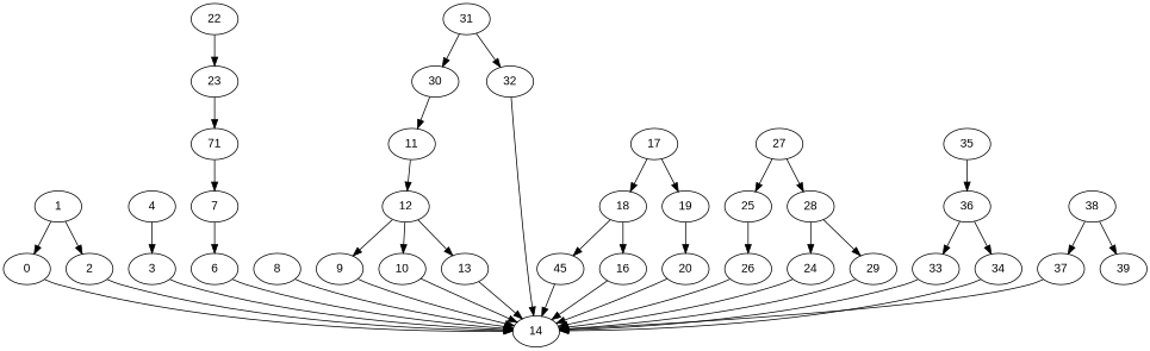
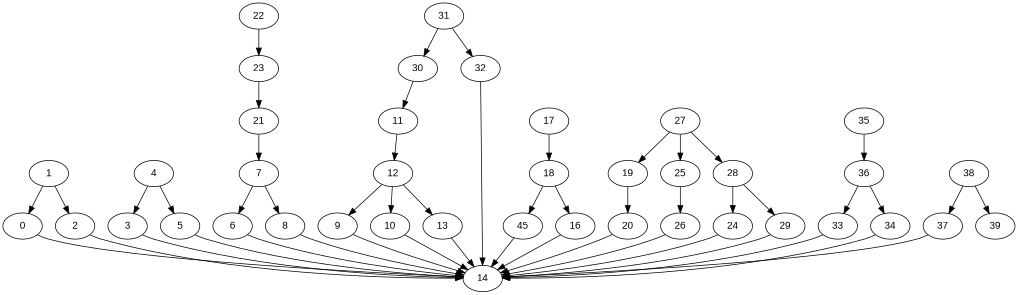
  strict digraph {
    fontname="Liberation Sans"
    node [exec=199 fontname="Liberation Sans"]
    edge [comm=20 fontname="Liberation Sans"]
    0 [exec=161]
    14
    1 [exec=157]
    2 [exec=67]
    3 [exec=197]
    4
+   5 [exec=151]
    6 [exec=145]
    7 [exec=74]
    8 [exec=190]
    9 [exec=177]
    10 [exec=186]
    11 [exec=159]
    12 [exec=130]
    13 [exec=169]
    n16 [exec=70 label=45]
    16 [exec=197]
    17 [exec=126]
    18 [exec=184]
    19 [exec=176]
    20 [exec=137]
-   21 [exec=171 label=71]
+   21 [exec=171]
    22 [exec=66]
    23 [exec=65]
    24 [exec=138]
    25 [exec=55]
    26 [exec=168]
    27 [exec=140]
    28 [exec=93]
    29 [exec=79]
    30 [exec=95]
    31 [exec=88]
    32 [exec=109]
    33 [exec=51]
    34 [exec=87]
    35 [exec=157]
    36 [exec=186]
    37 [exec=103]
    38 [exec=162]
    39 [exec=91]
    0 -> 14 [comm=12]
    1 -> 0
    1 -> 2 [comm=11]
    2 -> 14 [comm=16]
    3 -> 14 [comm=5]
    4 -> 3 [comm=13]
+   4 -> 5 [comm=5]
+   5 -> 14
    6 -> 14 [comm=13]
    7 -> 6 [comm=16]
+   7 -> 8 [comm=11]
    8 -> 14 [comm=19]
    9 -> 14 [comm=16]
    10 -> 14 [comm=16]
    11 -> 12 [comm=7]
    12 -> 9 [comm=12]
    12 -> 10 [comm=8]
    12 -> 13 [comm=12]
    13 -> 14
    n16 -> 14 [comm=11]
    16 -> 14 [comm=15]
    17 -> 18 [comm=11]
-   17 -> 19
+   27 -> 19
    18 -> n16 [comm=5]
    18 -> 16
    19 -> 20 [comm=16]
    20 -> 14 [comm=7]
    21 -> 7 [comm=8]
    22 -> 23 [comm=17]
    23 -> 21 [comm=11]
    24 -> 14
    25 -> 26 [comm=10]
    26 -> 14 [comm=18]
    27 -> 25 [comm=7]
    27 -> 28 [comm=15]
    28 -> 24 [comm=19]
    28 -> 29 [comm=17]
    29 -> 14 [comm=17]
    30 -> 11 [comm=7]
    31 -> 30 [comm=10]
    31 -> 32 [comm=10]
    32 -> 14 [comm=9]
    33 -> 14 [comm=5]
    34 -> 14 [comm=9]
    35 -> 36 [comm=19]
    36 -> 33 [comm=9]
    36 -> 34
    37 -> 14 [comm=16]
    38 -> 37 [comm=9]
    38 -> 39 [comm=9]
  }
